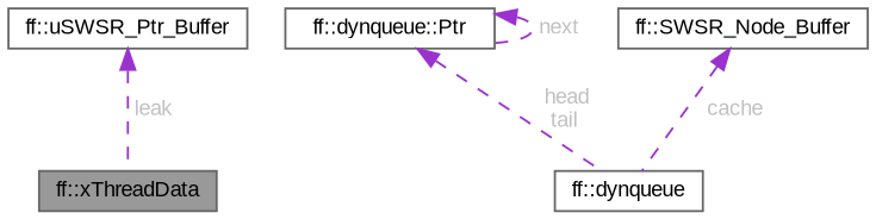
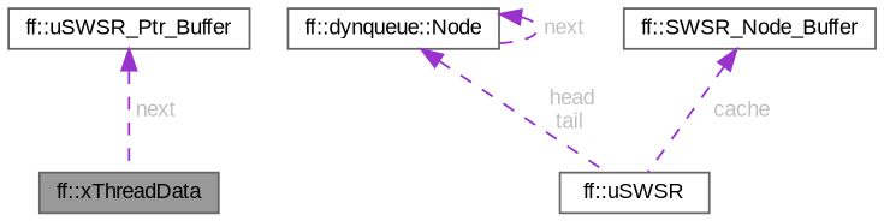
  digraph {
    fontname="Liberation Sans"
    node [color=gray40 fillcolor=white fontname="Liberation Sans" fontsize=10 shape=box style=filled]
    edge [color=darkorchid3 dir=back fontcolor=grey fontname="Liberation Sans" fontsize=10 labelfontname=Helvetica labelfontsize=10 style=dashed]
    n1 [fillcolor=grey60 fontcolor=black height=0.2 label="ff::xThreadData" width=0.4]
    n2 [height=0.2 label="ff::uSWSR_Ptr_Buffer" width=0.4]
-   n3 [height=0.2 label="ff::dynqueue" width=0.4]
-   n4 [height=0.2 label="ff::dynqueue::Ptr" width=0.4]
+   n3 [height=0.2 label="ff::uSWSR" width=0.4]
+   n4 [height=0.2 label="ff::dynqueue::Node" width=0.4]
    n5 [height=0.2 label="ff::SWSR_Node_Buffer" width=0.4]
-   n2 -> n1 [label=" leak"]
+   n2 -> n1 [label=" next"]
    n4 -> n3 [label=" head\ntail"]
    n4 -> n4 [label=" next"]
    n5 -> n3 [label=" cache"]
  }
